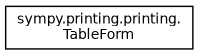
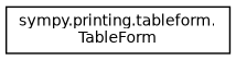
  digraph {
    rankdir=LR
-   n1 [color=black fillcolor=white fontname=Helvetica fontsize=10 height=0.2 label="sympy.printing.printing.\lTableForm" shape=record style=filled width=0.4]
+   n1 [color=black fillcolor=white fontname=Helvetica fontsize=10 height=0.2 label="sympy.printing.tableform.\lTableForm" shape=record style=filled width=0.4]
  }
